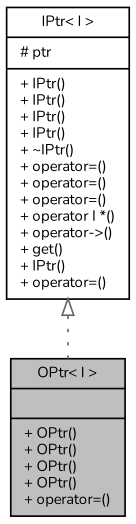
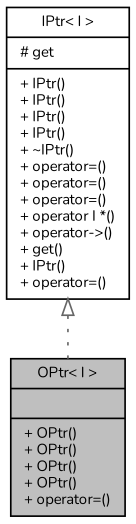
  digraph {
    fontname=Nunito
    node [color=black fontname=Nunito fontsize=9 shape=record]
    n1 [fillcolor=grey75 fontcolor=black height=0.2 label="{OPtr\< I \>\n||+ OPtr()\l+ OPtr()\l+ OPtr()\l+ OPtr()\l+ operator=()\l}" style=filled width=0.4]
-   n2 [height=0.2 label="{IPtr\< I \>\n|# ptr\l|+ IPtr()\l+ IPtr()\l+ IPtr()\l+ IPtr()\l+ ~IPtr()\l+ operator=()\l+ operator=()\l+ operator=()\l+ operator I *()\l+ operator-\>()\l+ get()\l+ IPtr()\l+ operator=()\l}" width=0.4]
+   n2 [height=0.2 label="{IPtr\< I \>\n|# get\l|+ IPtr()\l+ IPtr()\l+ IPtr()\l+ IPtr()\l+ ~IPtr()\l+ operator=()\l+ operator=()\l+ operator=()\l+ operator I *()\l+ operator-\>()\l+ get()\l+ IPtr()\l+ operator=()\l}" width=0.4]
    n2 -> n1 [arrowtail=empty color=gray40 dir=back fontname=Nunito fontsize=9 labelfontname=Arial labelfontsize=9 style=dotted]
  }
